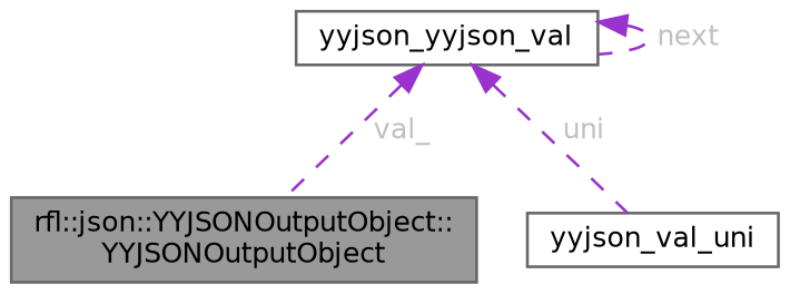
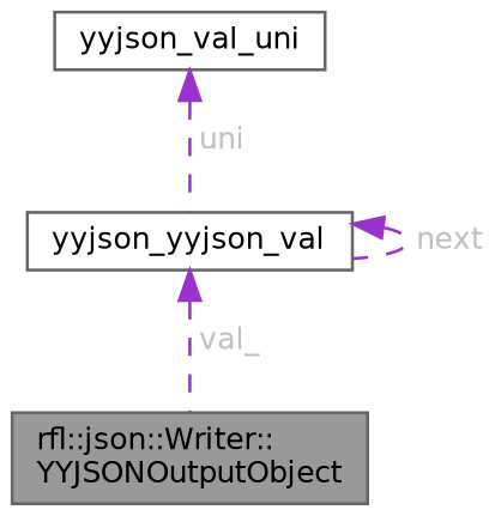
  digraph {
    node [color=gray40 fillcolor=white fontname=Helvetica fontsize=10 shape=box style=filled]
    edge [color=darkorchid3 dir=back fontcolor=grey fontname=Helvetica fontsize=10 labelfontname=Helvetica labelfontsize=10 style=dashed]
-   n1 [fillcolor=grey60 fontcolor=black height=0.2 label="rfl::json::YYJSONOutputObject::\lYYJSONOutputObject" width=0.4]
+   n1 [fillcolor=grey60 fontcolor=black height=0.2 label="rfl::json::Writer::\lYYJSONOutputObject" width=0.4]
    n2 [height=0.2 label=yyjson_yyjson_val width=0.4]
    n3 [height=0.2 label=yyjson_val_uni width=0.4]
    n2 -> n1 [label=" val_"]
    n2 -> n2 [label=" next"]
-   n2 -> n3 [label=" uni"]
+   n3 -> n2 [label=" uni"]
  }
